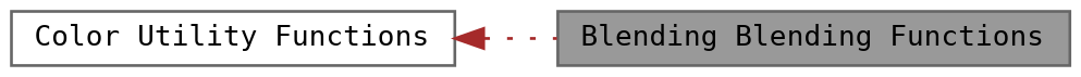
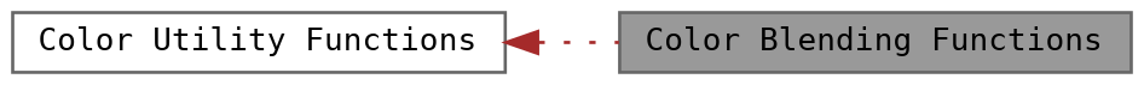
  digraph {
    rankdir=LR
    fontname="DejaVu Sans Mono"
    node [fontname="DejaVu Sans Mono" fontsize=10 shape=box style=filled]
-   n1 [color=gray40 fillcolor=grey60 fontcolor=black height=0.2 label="Blending Blending Functions" width=0.4]
+   n1 [color=gray40 fillcolor=grey60 fontcolor=black height=0.2 label="Color Blending Functions" width=0.4]
    n2 [color=grey40 fillcolor=white height=0.2 label="Color Utility Functions" width=0.4]
    n2 -> n1 [dir=back fontname="DejaVu Sans Mono" fontsize=10 labelfontname=Helvetica labelfontsize=10 shape=plaintext style=dotted color=brown]
  }
